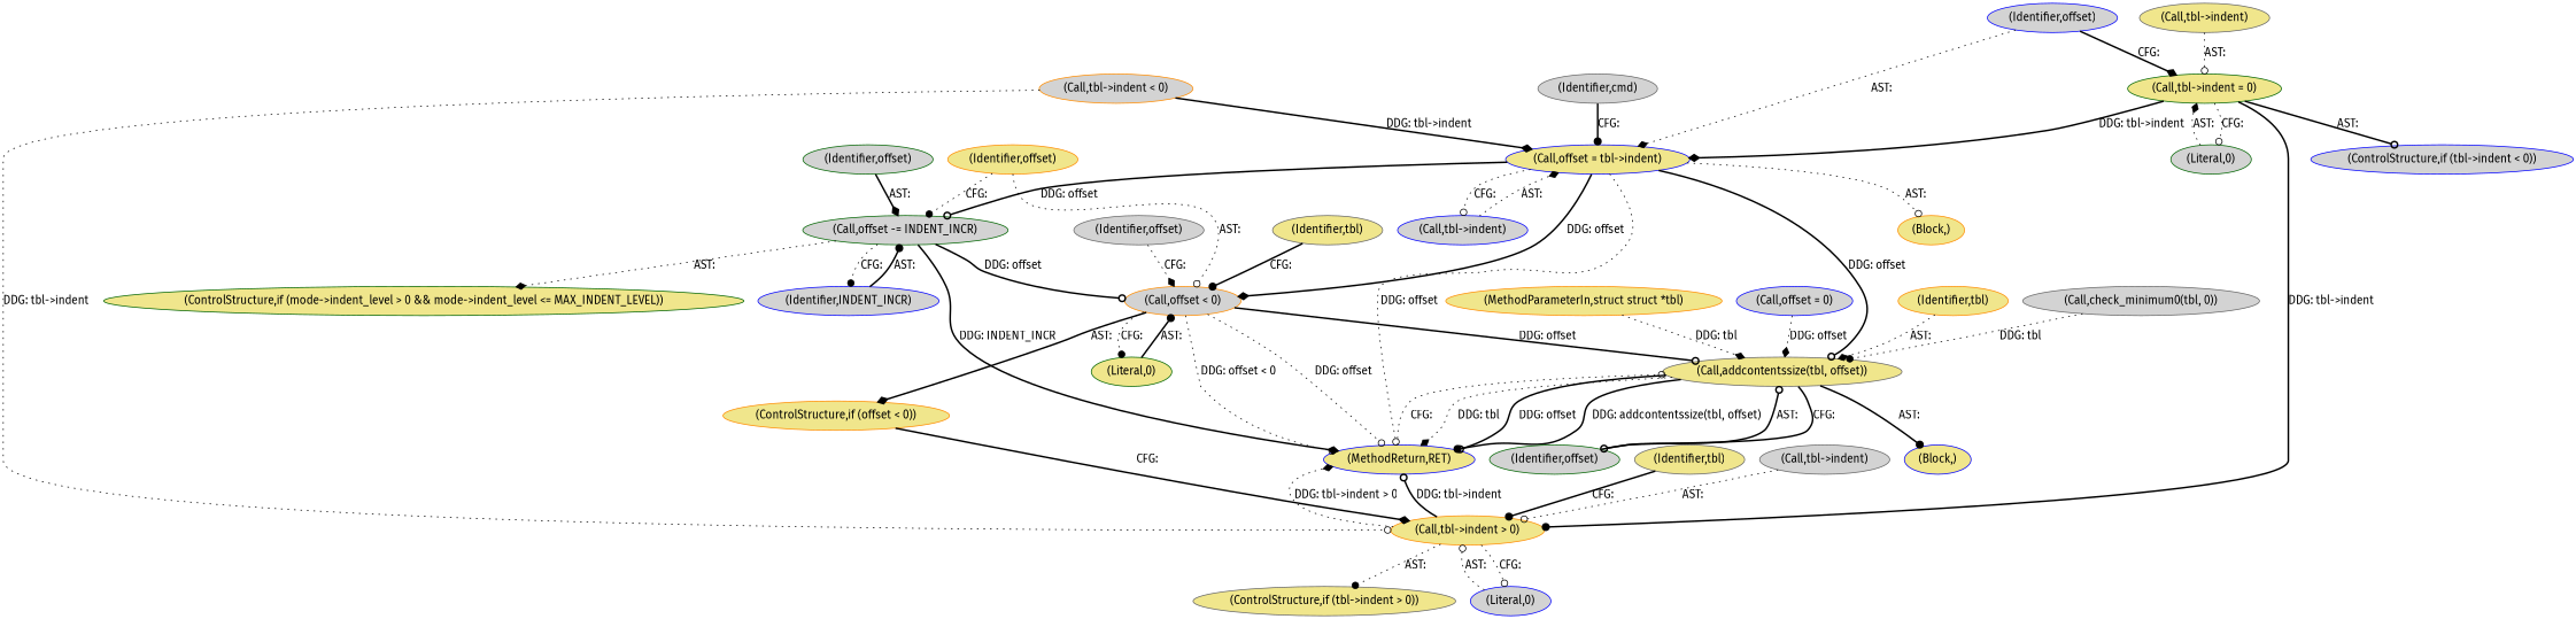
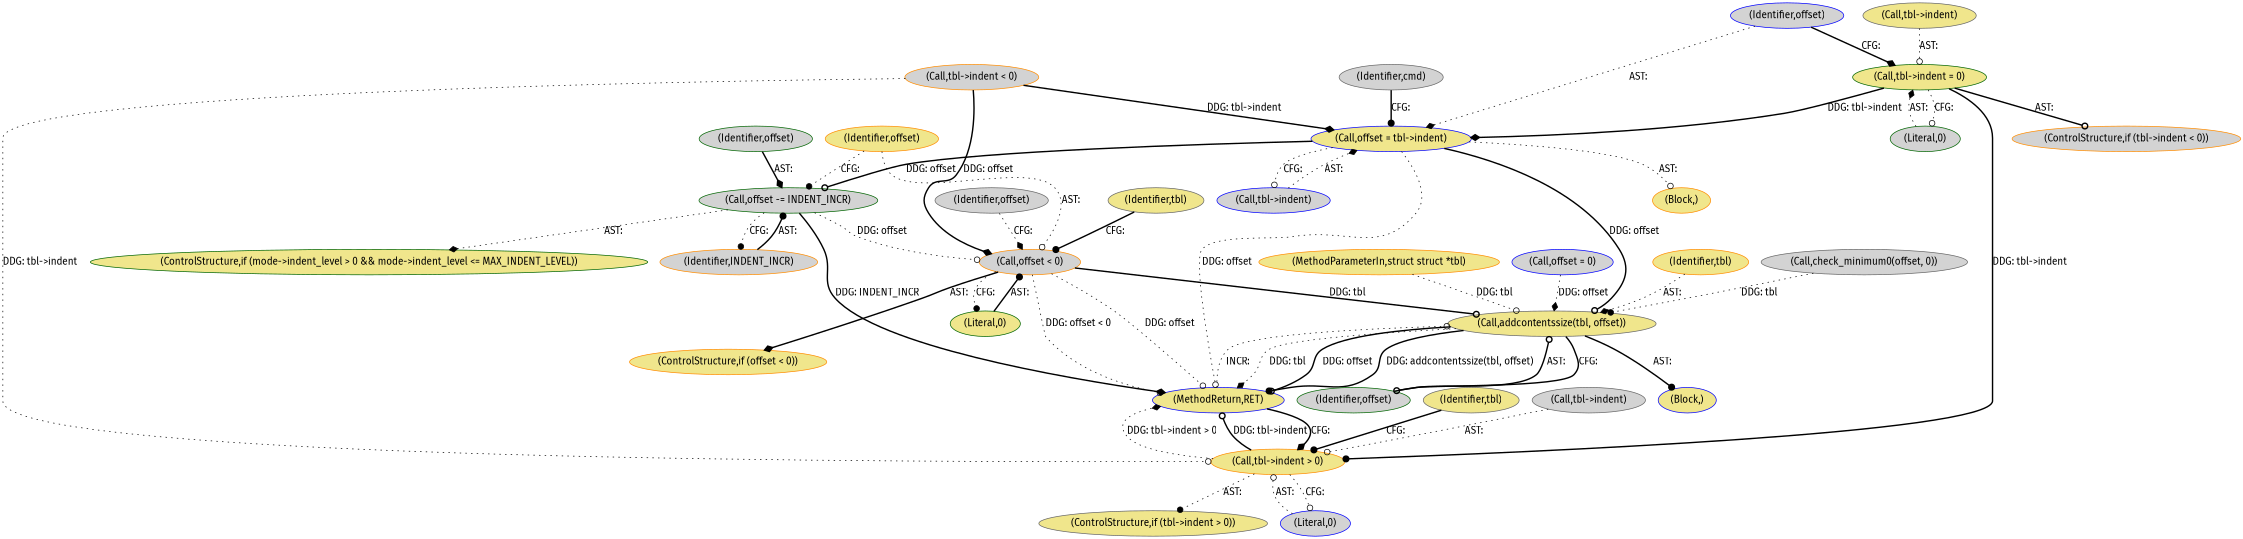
  digraph {
    fontname="Fira Sans"
    node [color=darkorange fillcolor=khaki fontname="Fira Sans" style=filled]
    edge [arrowhead=odot fontname="Fira Sans" style=dotted]
    n1 [color=darkgreen label="(Call,tbl->indent = 0)"]
    n2 [color=blue label="(Call,offset = tbl->indent)"]
    n3 [label="(Call,tbl->indent > 0)"]
-   n4 [color=blue fillcolor=lightgrey label="(ControlStructure,if (tbl->indent < 0))"]
+   n4 [fillcolor=lightgrey label="(ControlStructure,if (tbl->indent < 0))"]
    n5 [color=darkgreen fillcolor=lightgrey label="(Literal,0)"]
    n6 [color=darkgreen fillcolor=lightgrey label="(Call,offset -= INDENT_INCR)"]
    n7 [fillcolor=lightgrey label="(Call,offset < 0)"]
    n8 [color=gray40 label="(Call,addcontentssize(tbl, offset))"]
    n9 [color=blue label="(MethodReturn,RET)"]
    n10 [label="(Block,)"]
    n11 [color=blue fillcolor=lightgrey label="(Call,tbl->indent)"]
    n12 [color=gray40 label="(ControlStructure,if (tbl->indent > 0))"]
    n13 [color=blue fillcolor=lightgrey label="(Literal,0)"]
    n14 [color=darkgreen label="(ControlStructure,if (mode->indent_level > 0 && mode->indent_level <= MAX_INDENT_LEVEL))"]
-   n15 [color=blue fillcolor=lightgrey label="(Identifier,INDENT_INCR)"]
+   n15 [fillcolor=lightgrey label="(Identifier,INDENT_INCR)"]
    n16 [label="(ControlStructure,if (offset < 0))"]
    n17 [color=darkgreen label="(Literal,0)"]
    n18 [color=blue label="(Block,)"]
    n19 [color=darkgreen fillcolor=lightgrey label="(Identifier,offset)"]
    n20 [label="(Identifier,tbl)"]
    n21 [color=gray40 label="(Call,tbl->indent)"]
    n22 [color=darkgreen fillcolor=lightgrey label="(Identifier,offset)"]
    n23 [fillcolor=lightgrey label="(Call,tbl->indent < 0)"]
-   n24 [color=gray40 fillcolor=lightgrey label="(Call,check_minimum0(tbl, 0))"]
+   n24 [color=gray40 fillcolor=lightgrey label="(Call,check_minimum0(offset, 0))"]
    n25 [label="(MethodParameterIn,struct struct *tbl)"]
    n26 [color=gray40 fillcolor=lightgrey label="(Identifier,offset)"]
    n27 [label="(Identifier,offset)"]
    n28 [color=gray40 label="(Identifier,tbl)"]
    n29 [color=blue fillcolor=lightgrey label="(Call,offset = 0)"]
    n30 [color=gray40 fillcolor=lightgrey label="(Identifier,cmd)"]
    n31 [color=gray40 label="(Identifier,tbl)"]
    n32 [color=gray40 fillcolor=lightgrey label="(Call,tbl->indent)"]
    n33 [color=blue fillcolor=lightgrey label="(Identifier,offset)"]
    n1 -> n2 [arrowhead=diamond label="DDG: tbl->indent" style=bold]
    n1 -> n3 [arrowhead=dot label="DDG: tbl->indent" style=bold]
    n1 -> n4 [label="AST: " style=bold]
    n1 -> n5 [label="CFG: "]
    n2 -> n6 [label="DDG: offset" style=bold]
-   n2 -> n7 [arrowhead=diamond label="DDG: offset" style=bold]
+   n23 -> n7 [arrowhead=diamond label="DDG: offset" style=bold]
    n2 -> n8 [label="DDG: offset" style=bold]
    n2 -> n9 [label="DDG: offset"]
    n2 -> n10 [label="AST: "]
    n2 -> n11 [label="CFG: "]
    n3 -> n9 [arrowhead=diamond label="DDG: tbl->indent > 0"]
    n3 -> n9 [label="DDG: tbl->indent" style=bold]
    n3 -> n12 [arrowhead=dot label="AST: "]
    n3 -> n13 [label="CFG: "]
    n5 -> n1 [arrowhead=diamond label="AST: "]
-   n6 -> n7 [label="DDG: offset" style=bold]
+   n6 -> n7 [label="DDG: offset"]
    n6 -> n9 [arrowhead=diamond label="DDG: INDENT_INCR" style=bold]
    n6 -> n14 [arrowhead=diamond label="AST: "]
    n6 -> n15 [arrowhead=dot label="CFG: "]
-   n7 -> n8 [label="DDG: offset" style=bold]
+   n7 -> n8 [label="DDG: tbl" style=bold]
    n7 -> n9 [label="DDG: offset"]
    n7 -> n9 [label="DDG: offset < 0"]
    n7 -> n16 [arrowhead=diamond label="AST: " style=bold]
    n7 -> n17 [arrowhead=dot label="CFG: "]
    n8 -> n9 [arrowhead=diamond label="DDG: tbl"]
    n8 -> n9 [label="DDG: offset" style=bold]
    n8 -> n9 [arrowhead=dot label="DDG: addcontentssize(tbl, offset)" style=bold]
    n8 -> n18 [arrowhead=dot label="AST: " style=bold]
    n8 -> n19 [label="CFG: " style=bold]
-   n16 -> n3 [arrowhead=diamond label="CFG: " style=bold]
-   n9 -> n8 [label="CFG: "]
+   n9 -> n3 [arrowhead=diamond label="CFG: " style=bold]
+   n9 -> n8 [label="INCR: "]
    n11 -> n2 [arrowhead=diamond label="AST: "]
    n13 -> n3 [label="AST: "]
    n15 -> n6 [arrowhead=dot label="AST: " style=bold]
    n17 -> n7 [arrowhead=dot label="AST: " style=bold]
    n19 -> n8 [label="AST: " style=bold]
    n20 -> n8 [arrowhead=diamond label="AST: "]
    n21 -> n1 [label="AST: "]
    n22 -> n6 [arrowhead=diamond label="AST: " style=bold]
    n23 -> n2 [arrowhead=diamond label="DDG: tbl->indent" style=bold]
    n23 -> n3 [label="DDG: tbl->indent"]
    n24 -> n8 [arrowhead=dot label="DDG: tbl"]
-   n25 -> n8 [arrowhead=diamond label="DDG: tbl"]
+   n25 -> n8 [label="DDG: tbl"]
    n26 -> n7 [arrowhead=diamond label="CFG: "]
    n27 -> n6 [arrowhead=dot label="CFG: "]
    n27 -> n7 [label="AST: "]
    n28 -> n7 [arrowhead=dot label="CFG: " style=bold]
    n29 -> n8 [arrowhead=diamond label="DDG: offset"]
    n30 -> n2 [arrowhead=dot label="CFG: " style=bold]
    n31 -> n3 [arrowhead=dot label="CFG: " style=bold]
    n32 -> n3 [label="AST: "]
    n33 -> n1 [arrowhead=diamond label="CFG: " style=bold]
    n33 -> n2 [arrowhead=diamond label="AST: "]
  }
